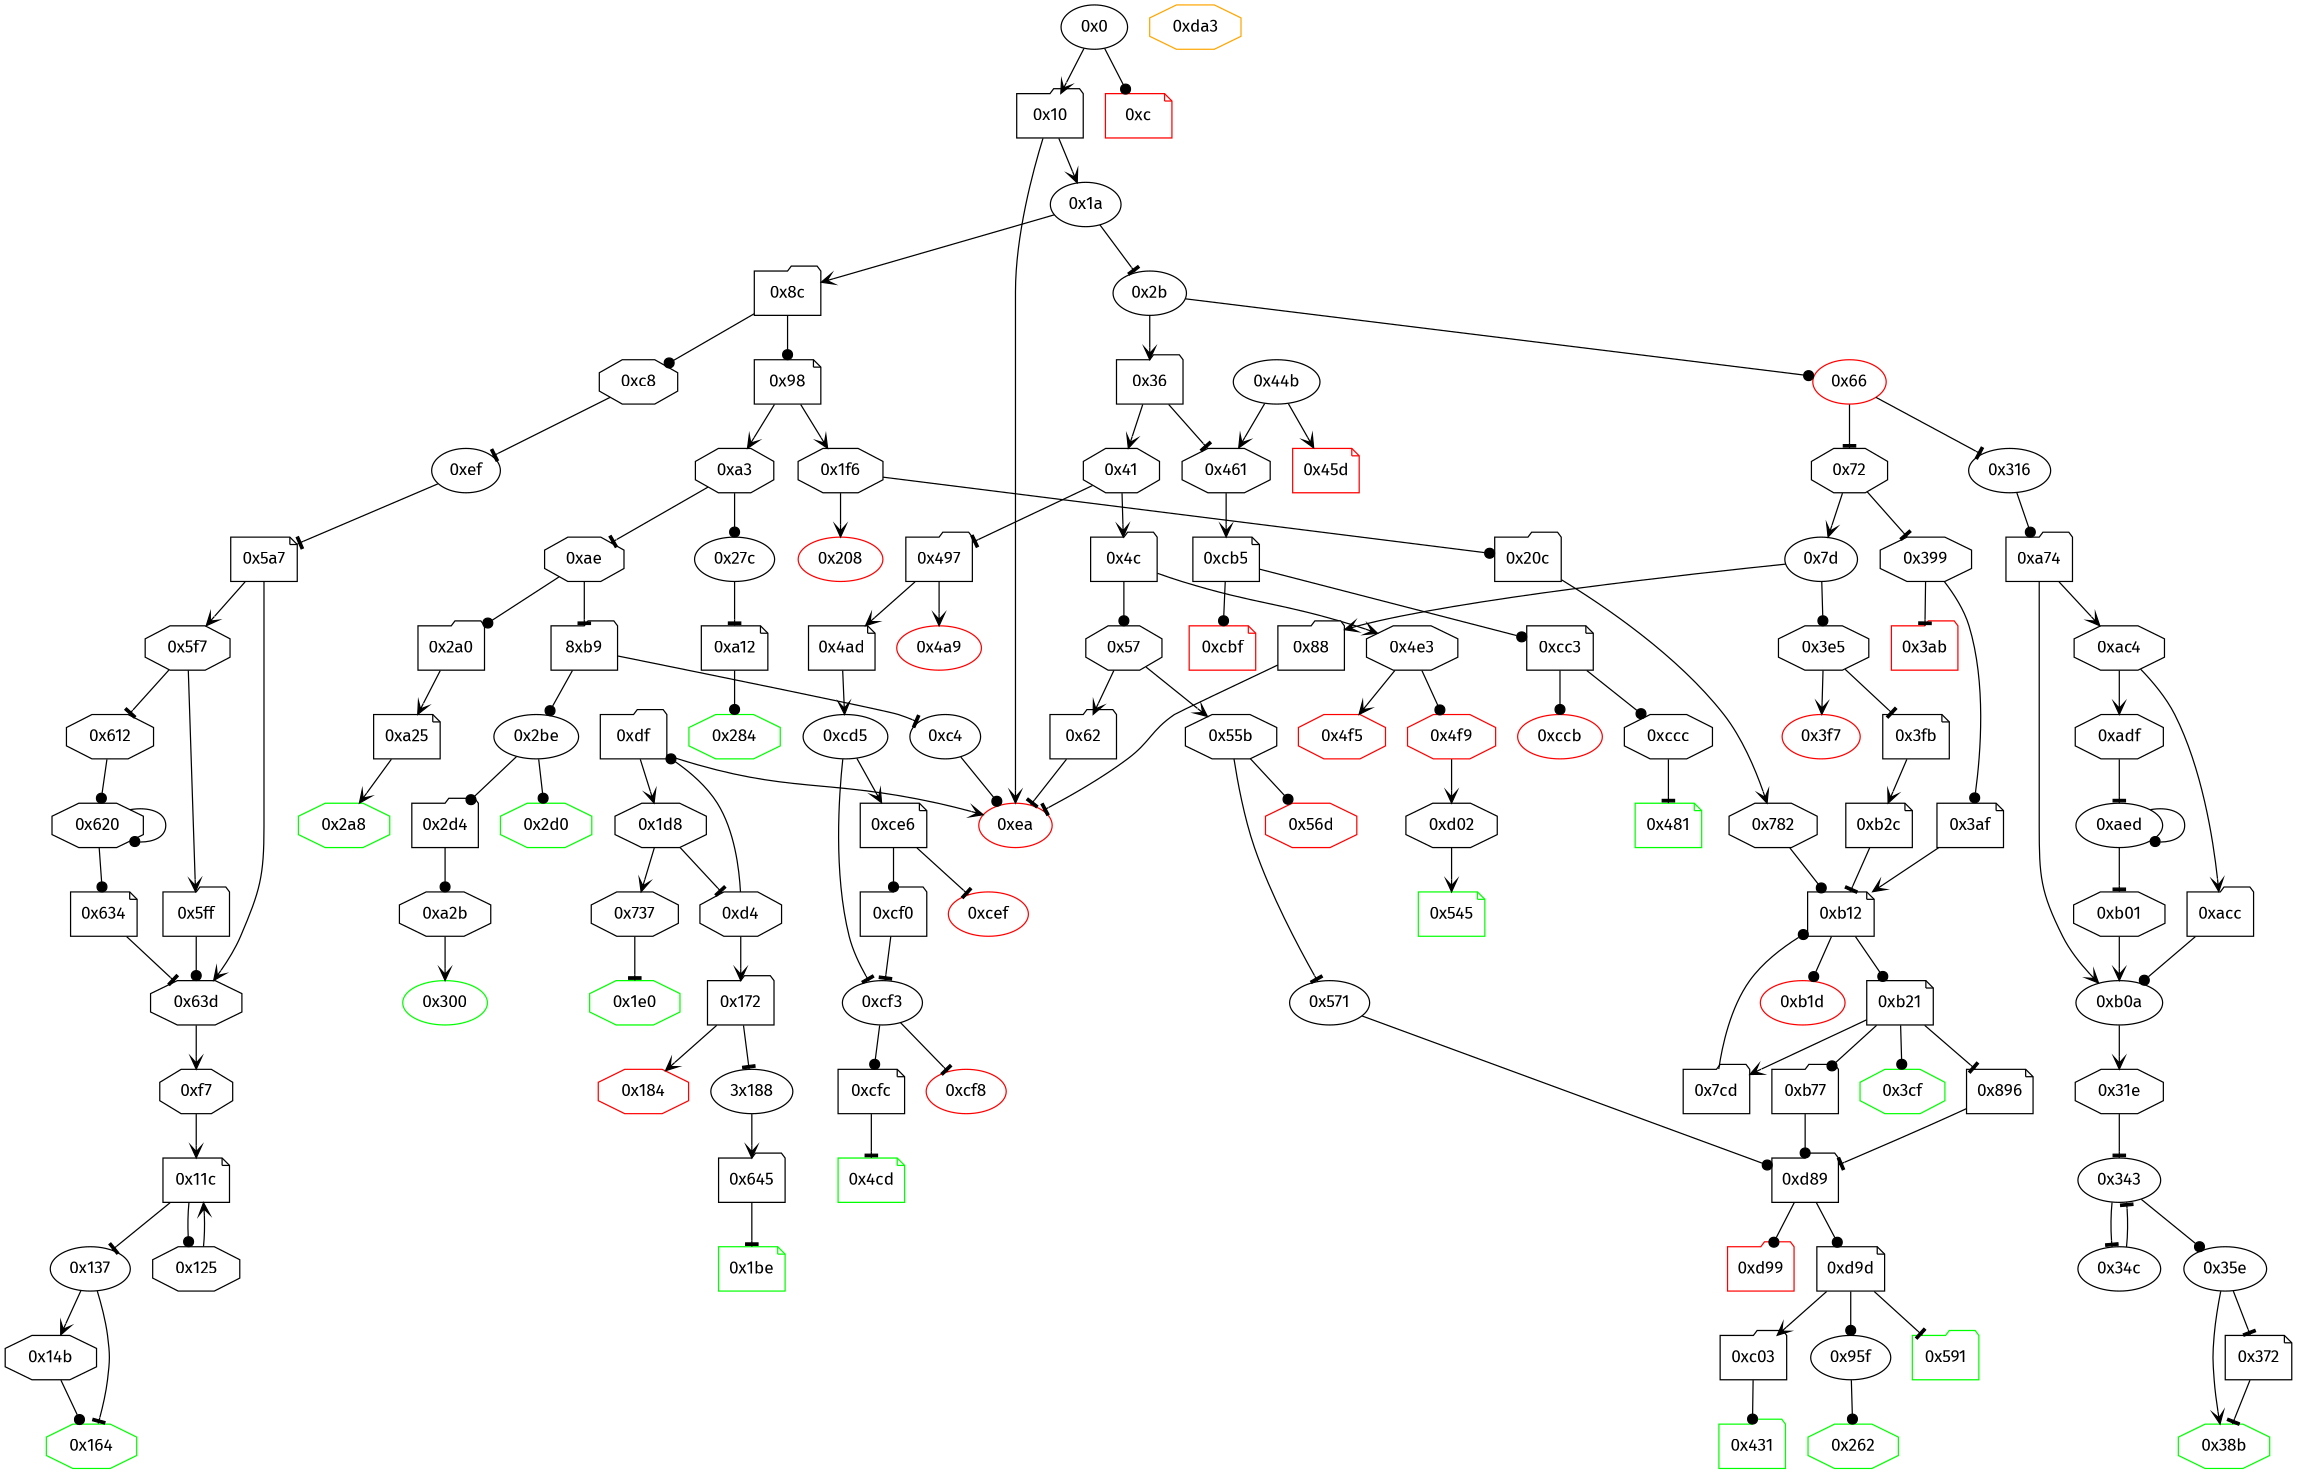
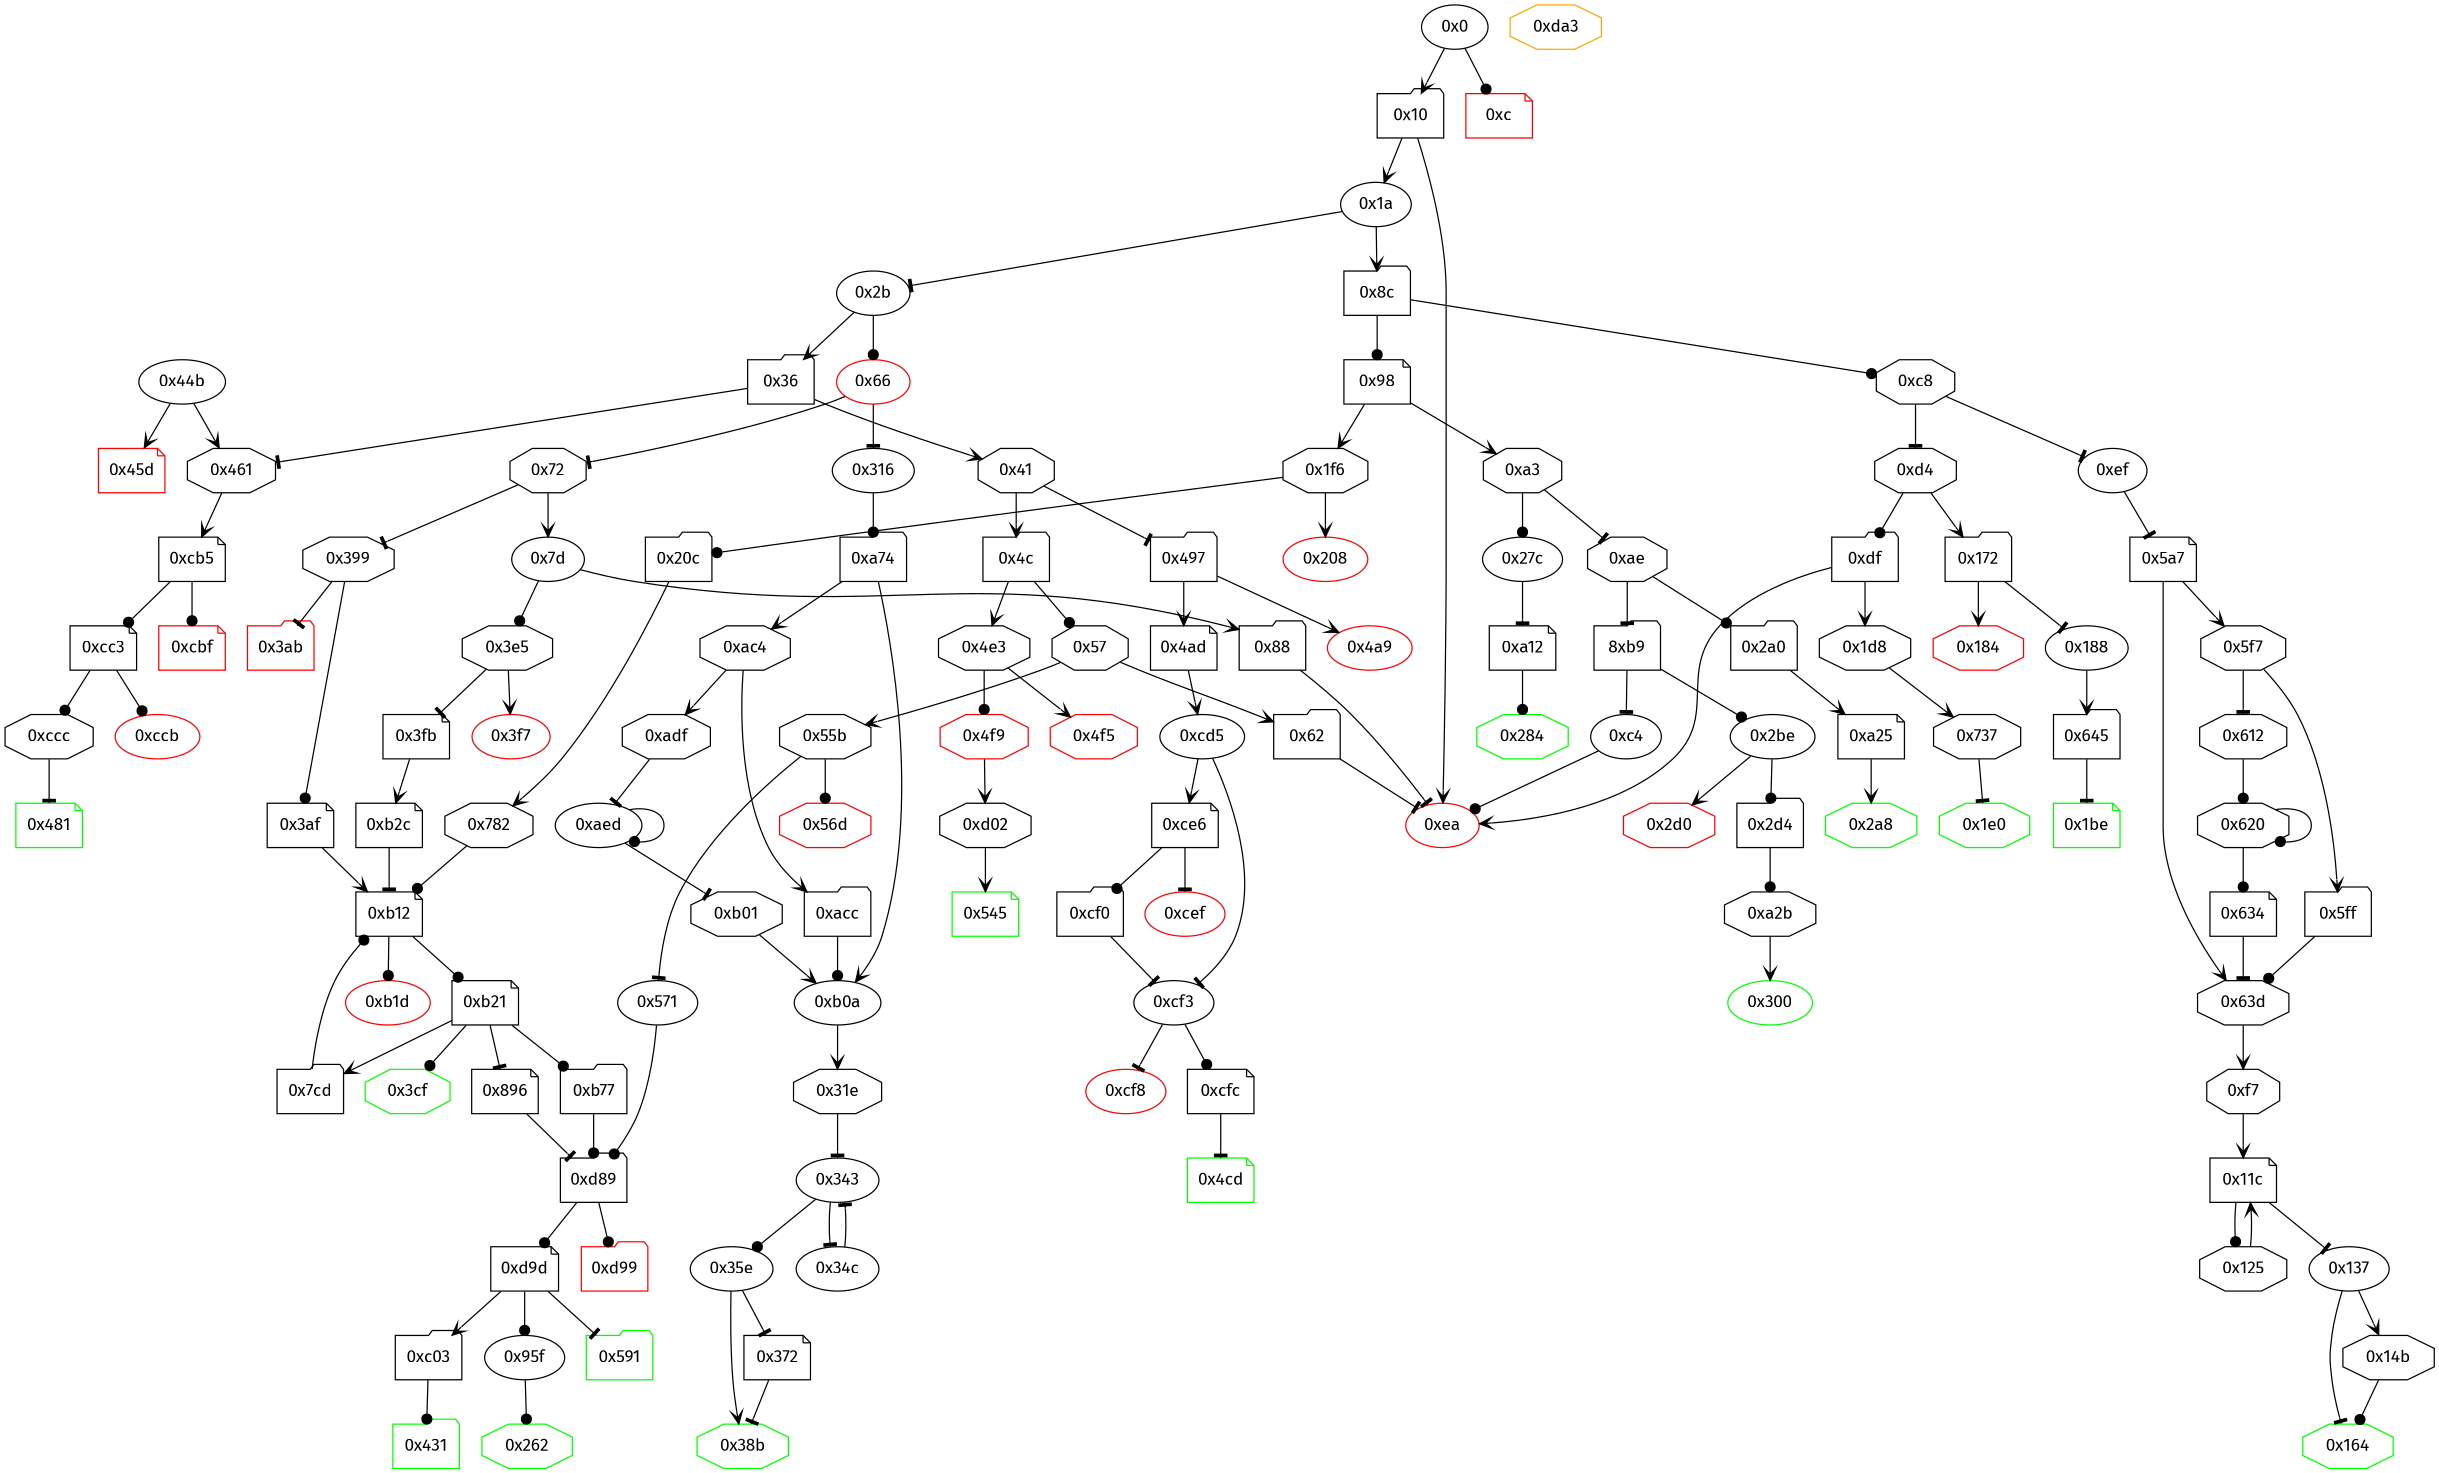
  digraph {
    fontname="Fira Sans"
    node [fillcolor=white fontname="Fira Sans" shape=octagon style=filled]
    edge [arrowhead=vee fontname="Fira Sans"]
    "0x497" [shape=folder]
    "0x4a9" [color=red shape=ellipse]
    "0x4ad" [shape=note]
    "0xcd5" [shape=ellipse]
    "0xd89" [shape=folder]
    "0xd9d" [shape=note]
    "0xd99" [color=red shape=folder]
    "0x591" [color=green shape=folder]
    "0xc03" [shape=folder]
    "0x95f" [shape=ellipse]
    "0x98" [shape=note]
    "0x1f6"
    "0xa3"
    "0x20c" [shape=folder]
    "0x208" [color=red shape=ellipse]
    "0xae"
    "0x27c" [shape=ellipse]
    "0x38b" [color=green]
    "0x3af" [shape=note]
    "0x399"
    "0x3ab" [color=red shape=folder]
    "0xb12" [shape=note]
    "0xb2c" [shape=note]
    "0xb21" [shape=note]
    "0xb1d" [color=red shape=ellipse]
    "0x782"
    "0x3cf" [color=green]
    "0x35e" [shape=ellipse]
    "0x372" [shape=note]
    "0x3f7" [color=red shape=ellipse]
    "0x8c" [shape=folder]
    "0xc8"
    "0xd4"
    "0xef" [shape=ellipse]
    "0x300" [color=green shape=ellipse]
    "0xa2b"
    "0x645" [shape=folder]
    "0x1be" [color=green shape=note]
    "0x1e0" [color=green]
    "0x41"
    "0x4c" [shape=folder]
    "0x4e3"
    "0x57"
    "0x634" [shape=note]
    "0x63d"
    "0xf7"
    "0x66" [color=red shape=ellipse]
    "0x72"
    "0x316" [shape=ellipse]
    "0x7d" [shape=ellipse]
    "0xa74" [shape=folder]
    "0x1a" [shape=ellipse]
    "0x2b" [shape=ellipse]
    "0x36" [shape=folder]
    "0x2a0" [shape=folder]
    "0xa25" [shape=note]
    "0x2a8" [color=green]
    "0xcb5" [shape=note]
    "0x461"
    "0xcbf" [color=red shape=note]
    "0xcc3" [shape=note]
    "0x612"
    "0x620"
    n64 [label="8xb9" shape=folder]
    "0xa12" [shape=note]
-   "0x188" [shape=ellipse label="3x188"]
+   "0x188" [shape=ellipse]
    "0xcf8" [color=red shape=ellipse]
    "0x545" [color=green shape=note]
    "0xda3" [color=orange]
    "0xc4" [shape=ellipse]
    "0x2be" [shape=ellipse]
    "0xb0a" [shape=ellipse]
    "0xac4"
    "0x31e"
    "0xacc" [shape=folder]
    "0xadf"
    "0x62" [shape=folder]
    "0xea" [color=red shape=ellipse]
    "0x4f9" [color=red]
    "0xd02"
    "0x164" [color=green]
    "0x3e5"
    "0x3fb" [shape=note]
    "0xce6" [shape=note]
    "0xcf3" [shape=ellipse]
    "0xcef" [color=red shape=ellipse]
    "0xcf0" [shape=folder]
    "0xcfc" [shape=note]
    "0x343" [shape=ellipse]
    "0x34c" [shape=ellipse]
    "0x172" [shape=folder]
    "0x184" [color=red]
    "0x262" [color=green]
    "0x88" [shape=folder]
    "0xb01"
    "0x481" [color=green shape=note]
    "0xccc"
    "0x44b" [shape=ellipse]
    "0x45d" [color=red shape=note]
    "0x10" [shape=folder]
    "0x11c" [shape=note]
    "0x125"
    "0x137" [shape=ellipse]
    "0x431" [color=green shape=folder]
    "0x4cd" [color=green shape=note]
    "0xdf" [shape=folder]
    "0x1d8"
    "0x737"
    "0x14b"
    "0x4f5" [color=red]
    "0x571" [shape=ellipse]
    "0x284" [color=green]
    "0x55b"
    "0x56d" [color=red]
    "0xc" [color=red shape=note]
    "0x5f7"
    "0x5ff" [shape=folder]
-   "0x2d0" [color=green]
+   "0x2d0" [color=red]
    "0x2d4" [shape=folder]
    "0xb77" [shape=folder]
    "0x896" [shape=note]
    "0xaed" [shape=ellipse]
    "0x5a7" [shape=note]
    "0x7cd" [shape=folder]
    "0xccb" [color=red shape=ellipse]
    "0x0" [shape=ellipse]
    "0x497" -> "0x4a9"
    "0x497" -> "0x4ad"
    "0x4ad" -> "0xcd5"
    "0xcd5" -> "0xce6"
    "0xcd5" -> "0xcf3" [arrowhead=tee]
    "0xd89" -> "0xd9d" [arrowhead=dot]
    "0xd89" -> "0xd99" [arrowhead=dot]
    "0xd9d" -> "0x591" [arrowhead=tee]
    "0xd9d" -> "0xc03"
    "0xd9d" -> "0x95f" [arrowhead=dot]
    "0xc03" -> "0x431" [arrowhead=dot]
    "0x95f" -> "0x262" [arrowhead=dot]
    "0x98" -> "0x1f6"
    "0x98" -> "0xa3"
    "0x1f6" -> "0x20c" [arrowhead=dot]
    "0x1f6" -> "0x208"
    "0xa3" -> "0xae" [arrowhead=tee]
    "0xa3" -> "0x27c" [arrowhead=dot]
    "0x20c" -> "0x782"
    "0xae" -> "0x2a0" [arrowhead=dot]
    "0xae" -> n64 [arrowhead=tee]
    "0x27c" -> "0xa12" [arrowhead=tee]
    "0x3af" -> "0xb12"
    "0x399" -> "0x3af" [arrowhead=dot]
    "0x399" -> "0x3ab" [arrowhead=tee]
    "0xb12" -> "0xb21" [arrowhead=dot]
    "0xb12" -> "0xb1d" [arrowhead=dot]
    "0xb2c" -> "0xb12" [arrowhead=tee]
    "0xb21" -> "0x3cf" [arrowhead=dot]
    "0xb21" -> "0xb77" [arrowhead=dot]
    "0xb21" -> "0x896" [arrowhead=tee]
    "0xb21" -> "0x7cd"
    "0x782" -> "0xb12" [arrowhead=dot]
    "0x35e" -> "0x38b"
    "0x35e" -> "0x372" [arrowhead=tee]
    "0x372" -> "0x38b" [arrowhead=tee]
    "0x8c" -> "0x98" [arrowhead=dot]
    "0x8c" -> "0xc8" [arrowhead=dot]
-   "0x1d8" -> "0xd4" [arrowhead=tee]
+   "0xc8" -> "0xd4" [arrowhead=tee]
    "0xc8" -> "0xef" [arrowhead=tee]
    "0xd4" -> "0x172"
    "0xd4" -> "0xdf" [arrowhead=dot]
    "0xef" -> "0x5a7" [arrowhead=tee]
    "0xa2b" -> "0x300"
    "0x645" -> "0x1be" [arrowhead=tee]
    "0x41" -> "0x497" [arrowhead=tee]
    "0x41" -> "0x4c"
    "0x4c" -> "0x4e3"
    "0x4c" -> "0x57" [arrowhead=dot]
    "0x4e3" -> "0x4f9" [arrowhead=dot]
    "0x4e3" -> "0x4f5"
    "0x57" -> "0x62"
    "0x57" -> "0x55b"
    "0x634" -> "0x63d" [arrowhead=tee]
    "0x63d" -> "0xf7"
    "0xf7" -> "0x11c"
    "0x66" -> "0x72" [arrowhead=tee]
    "0x66" -> "0x316" [arrowhead=tee]
    "0x72" -> "0x399" [arrowhead=tee]
    "0x72" -> "0x7d"
    "0x316" -> "0xa74" [arrowhead=dot]
    "0x7d" -> "0x3e5" [arrowhead=dot]
    "0x7d" -> "0x88"
    "0xa74" -> "0xb0a"
    "0xa74" -> "0xac4"
    "0x1a" -> "0x8c"
    "0x1a" -> "0x2b" [arrowhead=tee]
    "0x2b" -> "0x66" [arrowhead=dot]
    "0x2b" -> "0x36"
    "0x36" -> "0x41"
    "0x36" -> "0x461" [arrowhead=tee]
    "0x2a0" -> "0xa25"
    "0xa25" -> "0x2a8"
    "0xcb5" -> "0xcbf" [arrowhead=dot]
    "0xcb5" -> "0xcc3" [arrowhead=dot]
    "0x461" -> "0xcb5"
    "0xcc3" -> "0xccc" [arrowhead=dot]
    "0xcc3" -> "0xccb" [arrowhead=dot]
    "0x612" -> "0x620" [arrowhead=dot]
    "0x620" -> "0x634" [arrowhead=dot]
    "0x620" -> "0x620" [arrowhead=dot]
    n64 -> "0xc4" [arrowhead=tee]
    n64 -> "0x2be" [arrowhead=dot]
    "0xa12" -> "0x284" [arrowhead=dot]
    "0x188" -> "0x645"
    "0xc4" -> "0xea" [arrowhead=dot]
-   "0x2be" -> "0x2d0" [arrowhead=dot]
+   "0x2be" -> "0x2d0"
    "0x2be" -> "0x2d4" [arrowhead=dot]
    "0xb0a" -> "0x31e"
    "0xac4" -> "0xacc"
    "0xac4" -> "0xadf"
    "0x31e" -> "0x343" [arrowhead=tee]
    "0xacc" -> "0xb0a" [arrowhead=dot]
    "0xadf" -> "0xaed" [arrowhead=tee]
    "0x62" -> "0xea" [arrowhead=tee]
    "0x4f9" -> "0xd02"
    "0xd02" -> "0x545"
    "0x3e5" -> "0x3f7"
    "0x3e5" -> "0x3fb" [arrowhead=tee]
    "0x3fb" -> "0xb2c"
    "0xce6" -> "0xcef" [arrowhead=tee]
    "0xce6" -> "0xcf0" [arrowhead=dot]
    "0xcf3" -> "0xcf8" [arrowhead=tee]
    "0xcf3" -> "0xcfc" [arrowhead=dot]
    "0xcf0" -> "0xcf3" [arrowhead=tee]
    "0xcfc" -> "0x4cd" [arrowhead=tee]
    "0x343" -> "0x35e" [arrowhead=dot]
    "0x343" -> "0x34c" [arrowhead=tee]
    "0x34c" -> "0x343" [arrowhead=tee]
    "0x172" -> "0x188" [arrowhead=tee]
    "0x172" -> "0x184"
    "0x88" -> "0xea" [arrowhead=tee]
    "0xb01" -> "0xb0a"
    "0xccc" -> "0x481" [arrowhead=tee]
    "0x44b" -> "0x461"
    "0x44b" -> "0x45d"
    "0x10" -> "0x1a"
    "0x10" -> "0xea"
    "0x11c" -> "0x125" [arrowhead=dot]
    "0x11c" -> "0x137" [arrowhead=tee]
    "0x125" -> "0x11c"
    "0x137" -> "0x164" [arrowhead=tee]
    "0x137" -> "0x14b"
    "0xdf" -> "0xea"
    "0xdf" -> "0x1d8"
    "0x1d8" -> "0x737"
    "0x737" -> "0x1e0" [arrowhead=tee]
    "0x14b" -> "0x164" [arrowhead=dot]
    "0x571" -> "0xd89" [arrowhead=dot]
    "0x55b" -> "0x571" [arrowhead=tee]
    "0x55b" -> "0x56d" [arrowhead=dot]
    "0x5f7" -> "0x612" [arrowhead=tee]
    "0x5f7" -> "0x5ff"
    "0x5ff" -> "0x63d" [arrowhead=dot]
    "0x2d4" -> "0xa2b" [arrowhead=dot]
    "0xb77" -> "0xd89" [arrowhead=dot]
    "0x896" -> "0xd89" [arrowhead=tee]
    "0xaed" -> "0xb01" [arrowhead=tee]
    "0xaed" -> "0xaed" [arrowhead=dot]
    "0x5a7" -> "0x63d"
    "0x5a7" -> "0x5f7"
    "0x7cd" -> "0xb12" [arrowhead=dot]
    "0x0" -> "0x10"
    "0x0" -> "0xc" [arrowhead=dot]
  }
